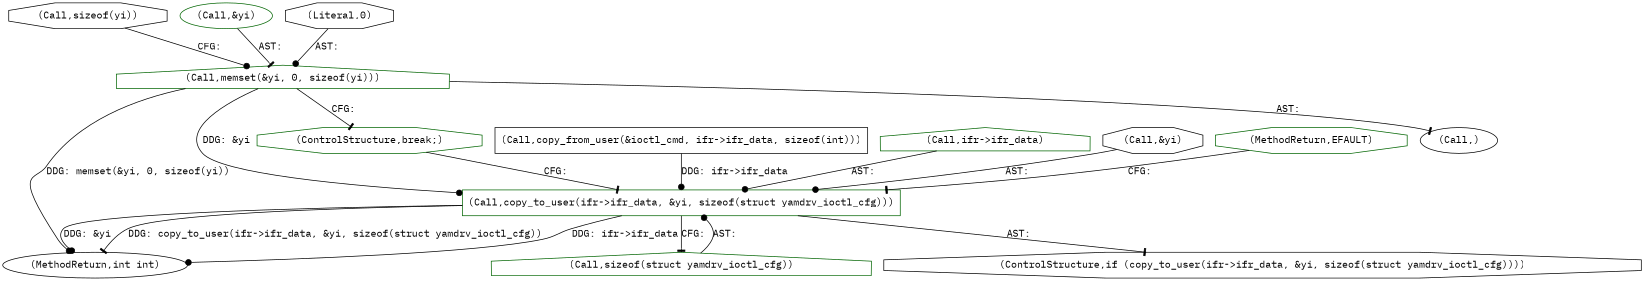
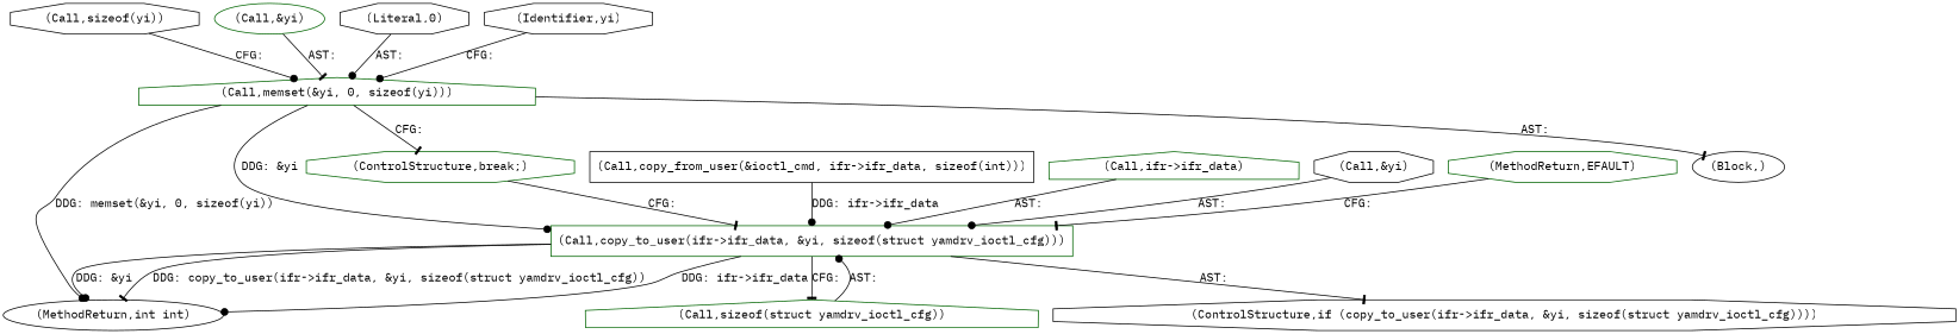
  digraph {
    fontname="IBM Plex Mono"
    node [color=black fontname="IBM Plex Mono" shape=octagon]
    edge [arrowhead=dot fontname="IBM Plex Mono"]
    n1 [color=darkgreen label="(Call,memset(&yi, 0, sizeof(yi)))" shape=house]
    n2 [color=darkgreen label="(Call,copy_to_user(ifr->ifr_data, &yi, sizeof(struct yamdrv_ioctl_cfg)))" shape=box]
-   n3 [label="(Call,)" shape=ellipse]
+   n3 [label="(Block,)" shape=ellipse]
    n4 [label="(MethodReturn,int int)" shape=ellipse]
    n5 [color=darkgreen label="(ControlStructure,break;)"]
    n6 [color=darkgreen label="(Call,sizeof(struct yamdrv_ioctl_cfg))" shape=house]
    n7 [label="(ControlStructure,if (copy_to_user(ifr->ifr_data, &yi, sizeof(struct yamdrv_ioctl_cfg))))"]
    n8 [label="(Call,sizeof(yi))"]
    n9 [color=darkgreen label="(Call,&yi)" shape=ellipse]
    n10 [label="(Literal,0)"]
    n11 [label="(Call,copy_from_user(&ioctl_cmd, ifr->ifr_data, sizeof(int)))" shape=box]
    n12 [color=darkgreen label="(Call,ifr->ifr_data)" shape=house]
+   n13 [label="(Identifier,yi)"]
    n14 [label="(Call,&yi)"]
    n15 [color=darkgreen label="(MethodReturn,EFAULT)"]
    n1 -> n2 [label="DDG: &yi"]
    n1 -> n3 [arrowhead=tee label="AST: "]
    n1 -> n4 [label="DDG: memset(&yi, 0, sizeof(yi))"]
    n1 -> n5 [arrowhead=tee label="CFG: "]
    n2 -> n4 [label="DDG: &yi"]
    n2 -> n4 [arrowhead=tee label="DDG: copy_to_user(ifr->ifr_data, &yi, sizeof(struct yamdrv_ioctl_cfg))"]
    n2 -> n4 [label="DDG: ifr->ifr_data"]
    n2 -> n6 [arrowhead=tee label="CFG: "]
    n2 -> n7 [arrowhead=tee label="AST: "]
    n5 -> n2 [arrowhead=tee label="CFG: "]
    n6 -> n2 [label="AST: "]
    n8 -> n1 [label="CFG: "]
    n9 -> n1 [arrowhead=tee label="AST: "]
    n10 -> n1 [label="AST: "]
    n11 -> n2 [label="DDG: ifr->ifr_data"]
    n12 -> n2 [label="AST: "]
+   n13 -> n1 [label="CFG: "]
    n14 -> n2 [label="AST: "]
    n15 -> n2 [arrowhead=tee label="CFG: "]
  }
